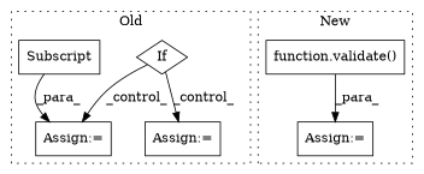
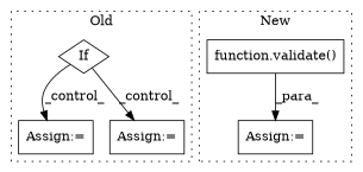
  digraph {
    node [a=68 l=3 shape=box]
    n1 [a=96 label=If s=10266 shape=diamond]
    n2 [label="Assign:=" s=10475]
    n3 [label="Assign:=" s=10421]
-   n4 [a=63 l="12,0" label=Subscript s="10424,0"]
    n5 [a=75 l="9,1" label="function.validate()" s="8211,8232"]
    n6 [label="Assign:=" s=8208]
    subgraph cluster_1 {
      label=Old
      style=dotted
      n1
      n2
      n3
-     n4
    }
    subgraph cluster_2 {
      label=New
      style=dotted
      n5
      n6
    }
    n1 -> n2 [label=_control_]
    n1 -> n3 [label=_control_]
-   n4 -> n3 [label=_para_]
    n5 -> n6 [label=_para_]
  }
